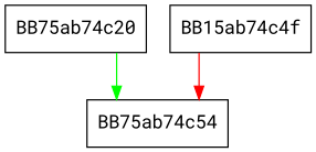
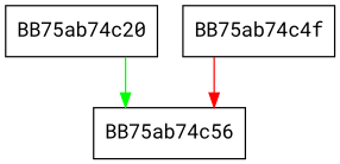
  digraph {
    fontname="Roboto Mono"
    splines=ortho
    node [fontname="Roboto Mono" shape=box]
    edge [fontname="Roboto Mono"]
    BB75ab74c20
-   BB75ab74c54
-   BB75ab74c4f [label=BB15ab74c4f]
+   BB75ab74c54 [label=BB75ab74c56]
+   BB75ab74c4f
    BB75ab74c20 -> BB75ab74c54 [color=green]
    BB75ab74c4f -> BB75ab74c54 [color=red]
  }
